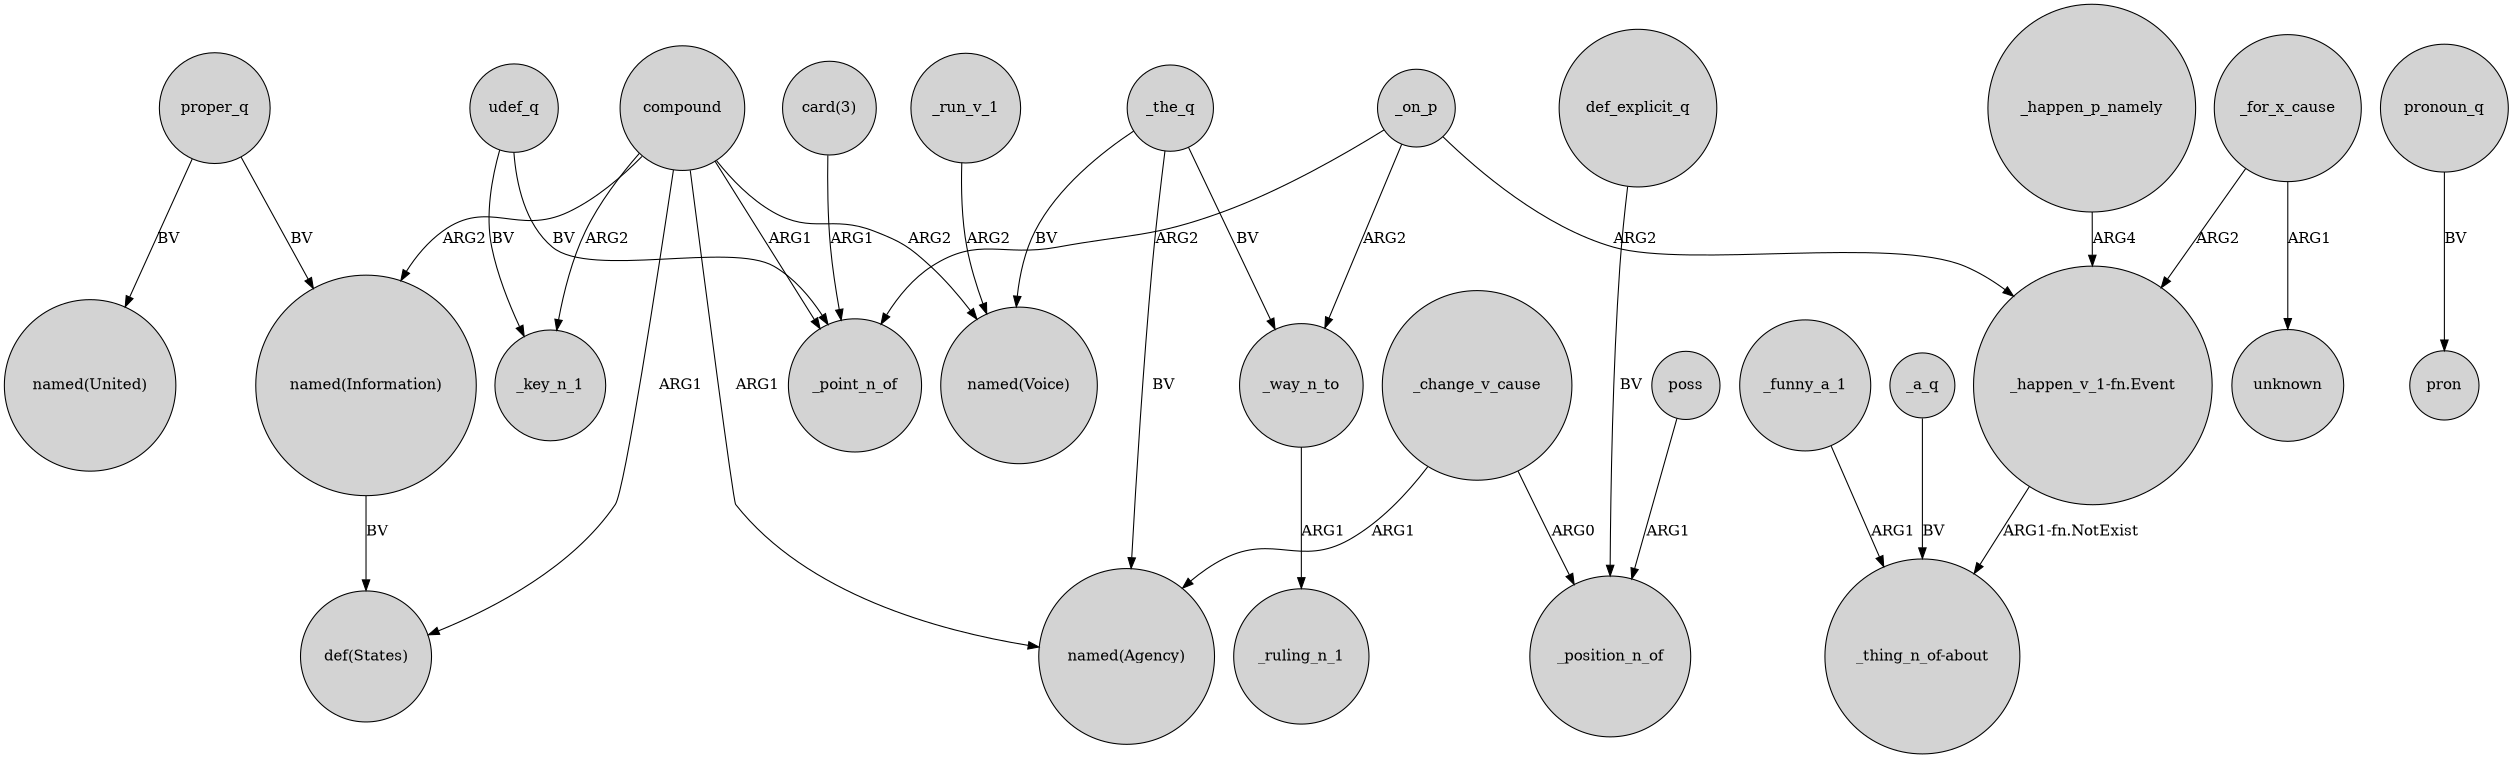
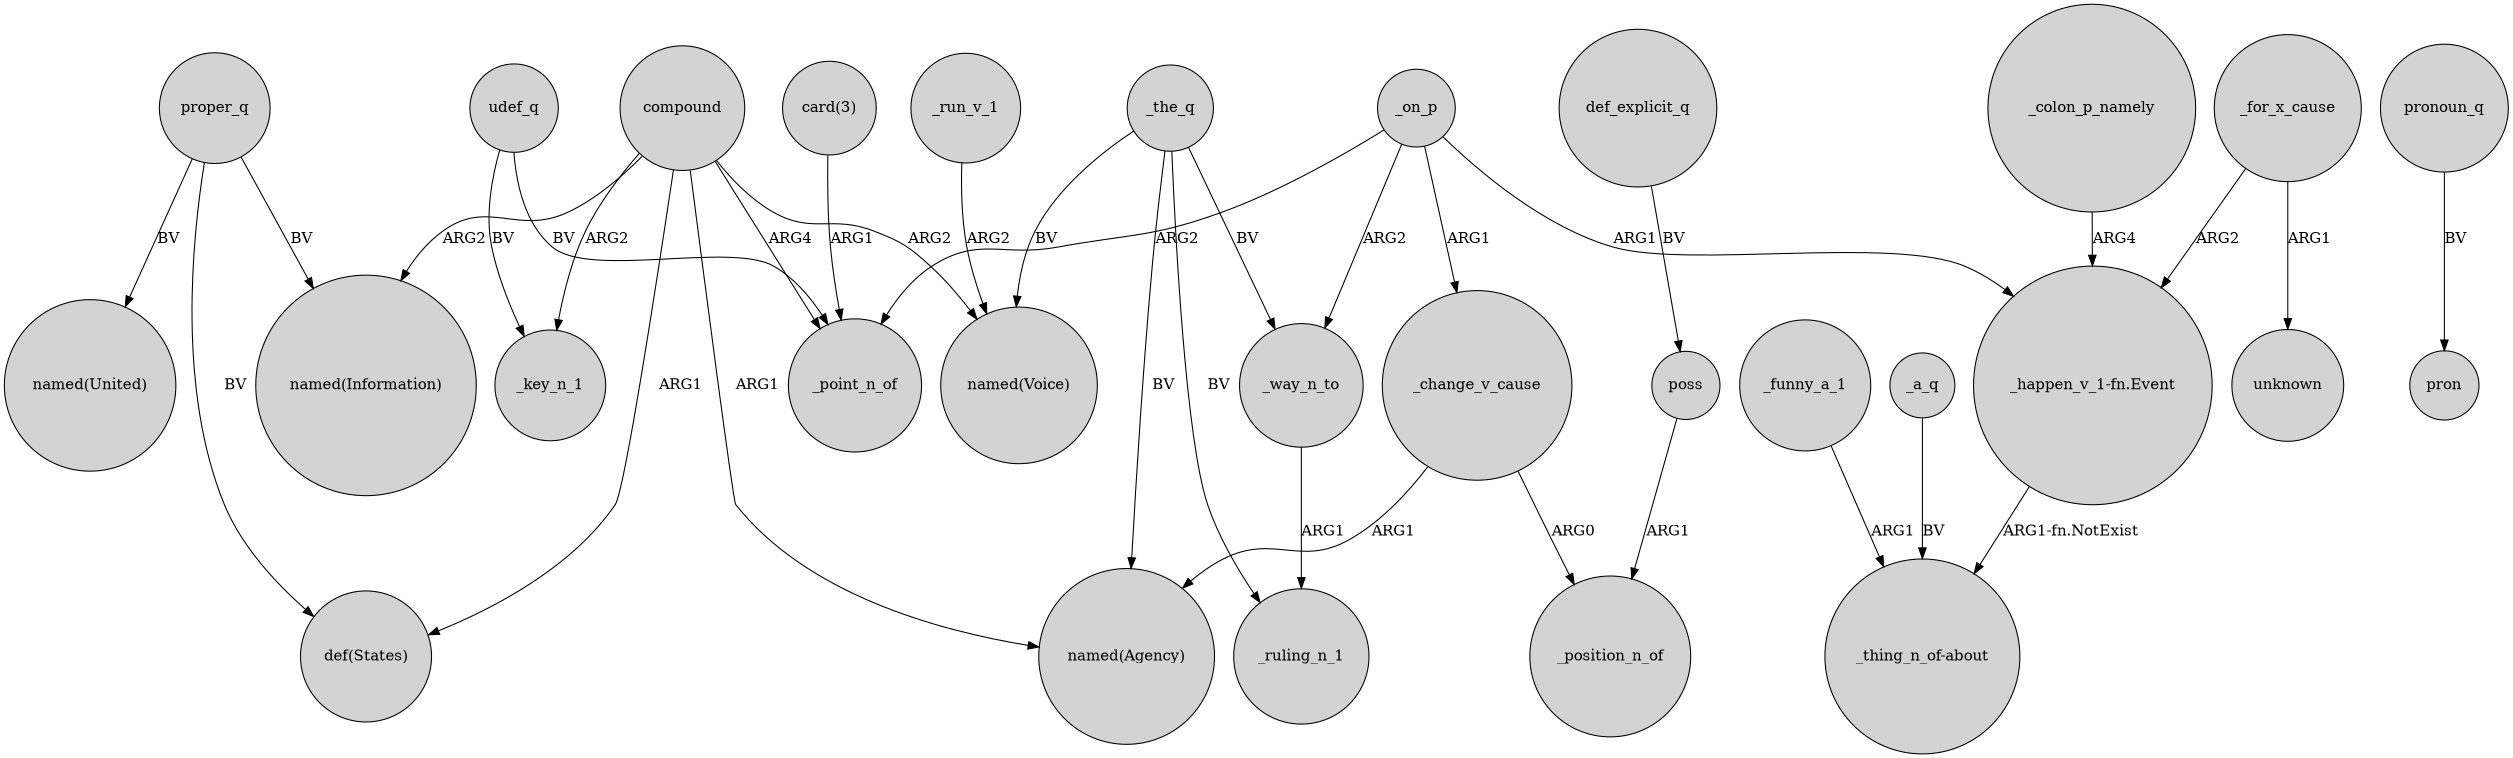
  digraph {
    node [shape=circle style=filled]
    proper_q
    "named(Information)"
    n3 [label="def(States)"]
    "named(United)"
    compound
    _key_n_1
    _point_n_of
    "named(Agency)"
    "named(Voice)"
    poss
    _position_n_of
    udef_q
    _way_n_to
    _ruling_n_1
    _on_p
    "_happen_v_1-fn.Event"
    _change_v_cause
    "_thing_n_of-about"
    _run_v_1
    _the_q
-   _colon_p_namely [label=_happen_p_namely]
+   _colon_p_namely
    def_explicit_q
    _funny_a_1
    pronoun_q
    pron
    _a_q
    _for_x_cause
    unknown
    "card(3)"
    proper_q -> "named(Information)" [label=BV]
-   "named(Information)" -> n3 [label=BV]
+   proper_q -> n3 [label=BV]
    proper_q -> "named(United)" [label=BV]
    compound -> "named(Information)" [label=ARG2]
    compound -> n3 [label=ARG1]
    compound -> _key_n_1 [label=ARG2]
-   compound -> _point_n_of [label=ARG1]
+   compound -> _point_n_of [label=ARG4]
    compound -> "named(Agency)" [label=ARG1]
    compound -> "named(Voice)" [label=ARG2]
    poss -> _position_n_of [label=ARG1]
    udef_q -> _key_n_1 [label=BV]
    udef_q -> _point_n_of [label=BV]
    _way_n_to -> _ruling_n_1 [label=ARG1]
    _on_p -> _point_n_of [label=ARG2]
    _on_p -> _way_n_to [label=ARG2]
-   _on_p -> "_happen_v_1-fn.Event" [label=ARG2]
+   _on_p -> "_happen_v_1-fn.Event" [label=ARG1]
+   _on_p -> _change_v_cause [label=ARG1]
    "_happen_v_1-fn.Event" -> "_thing_n_of-about" [label="ARG1-fn.NotExist"]
    _change_v_cause -> "named(Agency)" [label=ARG1]
    _change_v_cause -> _position_n_of [label=ARG0]
    _run_v_1 -> "named(Voice)" [label=ARG2]
    _the_q -> "named(Agency)" [label=BV]
    _the_q -> "named(Voice)" [label=BV]
    _the_q -> _way_n_to [label=BV]
+   _the_q -> _ruling_n_1 [label=BV]
    _colon_p_namely -> "_happen_v_1-fn.Event" [label=ARG4]
-   def_explicit_q -> _position_n_of [label=BV]
+   def_explicit_q -> poss [label=BV]
    _funny_a_1 -> "_thing_n_of-about" [label=ARG1]
    pronoun_q -> pron [label=BV]
    _a_q -> "_thing_n_of-about" [label=BV]
    _for_x_cause -> "_happen_v_1-fn.Event" [label=ARG2]
    _for_x_cause -> unknown [label=ARG1]
    "card(3)" -> _point_n_of [label=ARG1]
  }
